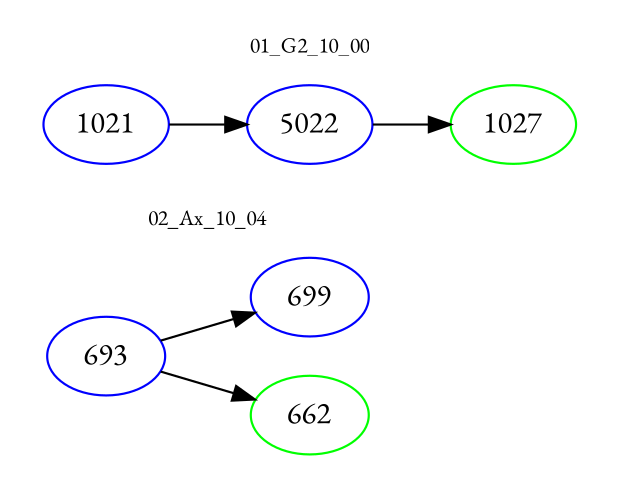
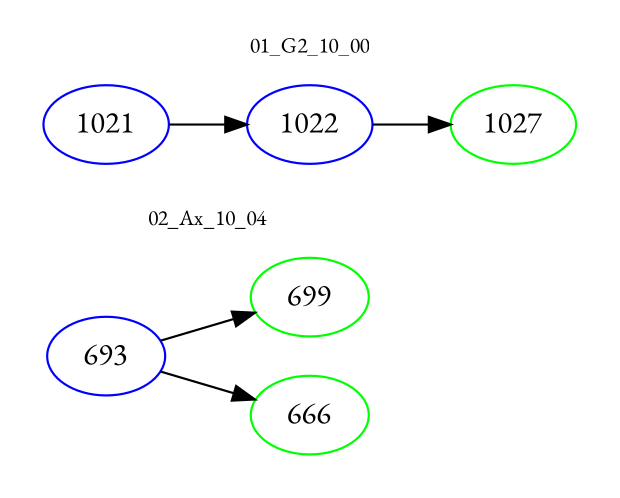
  digraph {
    fontname="EB Garamond"
    rankdir=LR
    node [color=blue fontname="EB Garamond"]
    edge [color=black fontname="EB Garamond"]
    n1 [label=693]
-   n2 [color=green label=662]
-   n3 [label=699]
-   n4 [label=5022]
+   n2 [color=green label=666]
+   n3 [color=green label=699]
+   n4 [label=1022]
    n5 [label=1021]
    n6 [color=green label=1027]
    subgraph cluster_1 {
      color=white
      fontsize=10
      label="02_Ax_10_04"
      n1
      n2
      n3
    }
    subgraph cluster_2 {
      color=white
      fontsize=10
      label="01_G2_10_00"
      n4
      n5
      n6
    }
    n1 -> n2
    n1 -> n3
    n4 -> n6
    n5 -> n4
  }
